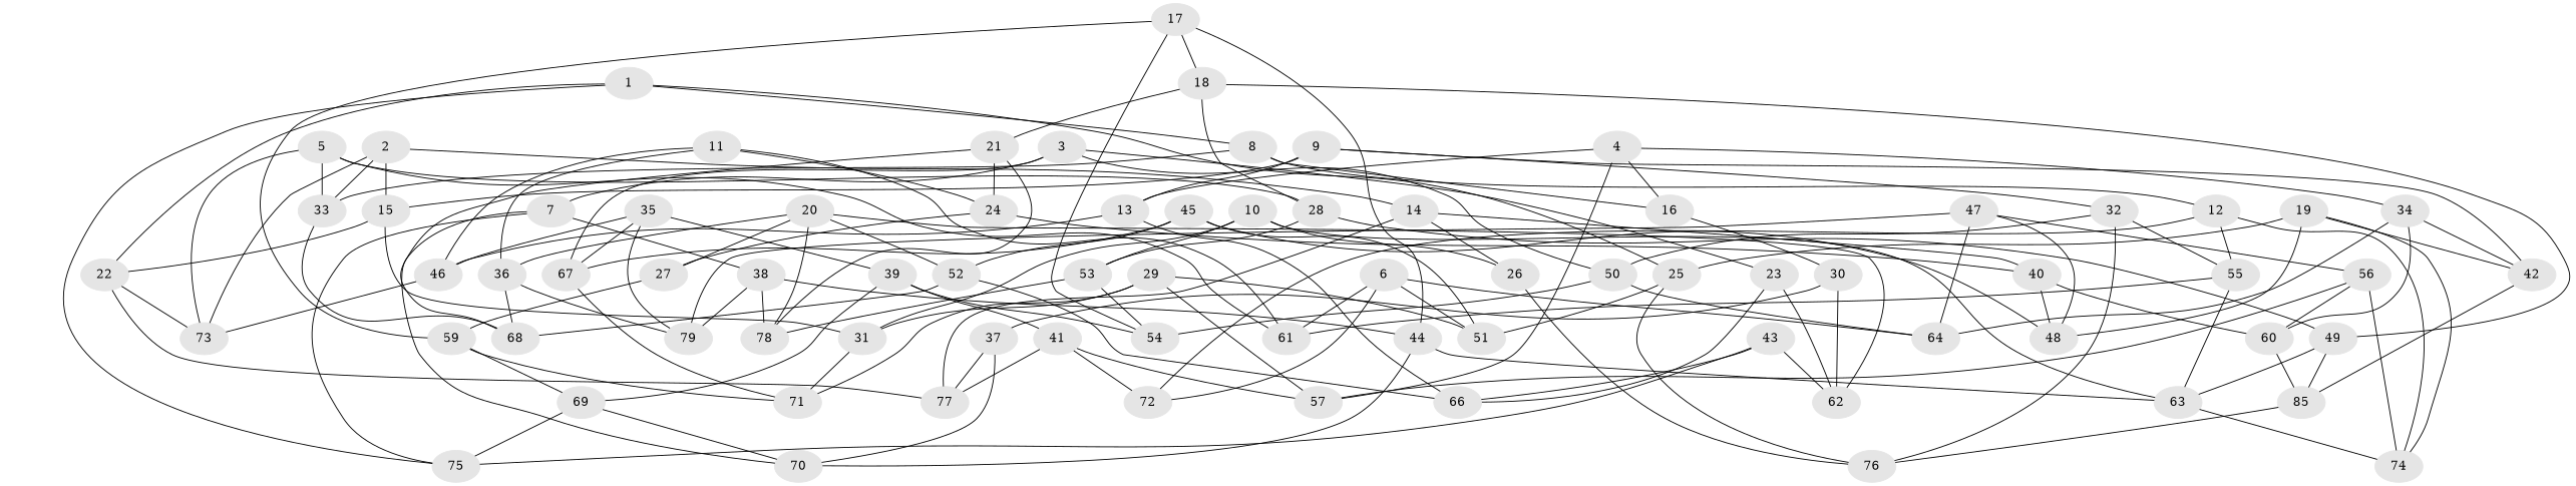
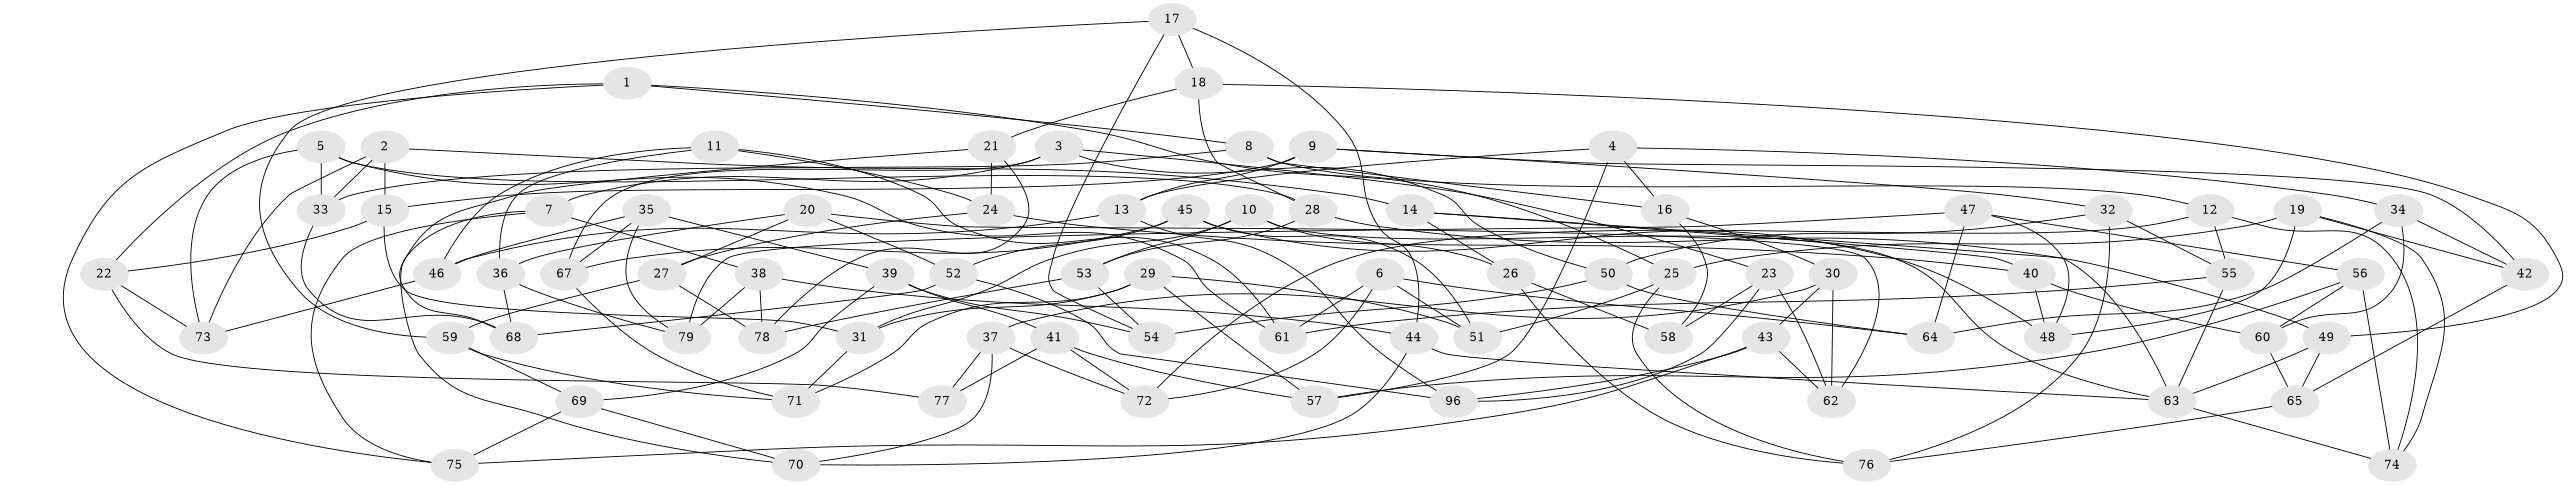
  graph {
    node [color=gray90 style=filled]
    1
    8
    22
    25
    75
    33
    16
    12
    73
    77
    51
    76
    2
    14
    15
    26
    40
    31
    68
    3
    7
    23
    50
    67
    38
    70
-   66
+   66 [label=96]
+   58
    62
    64
    54
    71
    4
    13
    34
    57
    46
    30
    42
    60
    5
    28
    61
    53
    49
    6
    72
    44
    78
    79
    55
    74
    9
    32
-   65 [label=85]
+   65
    10
    63
    11
    24
    36
    27
    48
    37
    43
    17
    18
    59
    21
    69
    19
    20
    52
    29
    35
    39
    41
    45
    47
    56
    1 -- 8
    1 -- 22
    1 -- 25
    1 -- 75
    8 -- 33
    8 -- 16
    8 -- 12
    22 -- 73
    22 -- 77
    25 -- 51
    25 -- 76
    33 -- 68
+   16 -- 58
    16 -- 30
    12 -- 72
    12 -- 55
    12 -- 74
    2 -- 33
    2 -- 73
    2 -- 14
    2 -- 15
-   14 -- 77
+   14 -- 63
    14 -- 26
    14 -- 40
    15 -- 22
    15 -- 31
    26 -- 76
+   26 -- 58
    40 -- 60
    40 -- 48
    31 -- 71
    3 -- 7
    3 -- 23
    3 -- 50
    3 -- 67
    7 -- 75
    7 -- 38
    7 -- 70
    23 -- 66
+   23 -- 58
    23 -- 62
    50 -- 64
    50 -- 54
    67 -- 71
    38 -- 44
    38 -- 78
    38 -- 79
    4 -- 16
    4 -- 13
    4 -- 34
    4 -- 57
    13 -- 66
    13 -- 46
    34 -- 64
    34 -- 42
    34 -- 60
    46 -- 73
    30 -- 62
    30 -- 37
+   30 -- 43
    42 -- 65
    60 -- 65
    5 -- 33
    5 -- 73
    5 -- 28
    5 -- 61
    28 -- 53
    28 -- 49
    53 -- 54
    53 -- 78
    49 -- 65
    49 -- 63
    6 -- 51
    6 -- 64
    6 -- 61
    6 -- 72
    44 -- 70
    44 -- 63
    55 -- 61
    55 -- 63
    9 -- 15
    9 -- 13
    9 -- 42
    9 -- 32
    32 -- 76
    32 -- 50
    32 -- 55
    65 -- 76
    10 -- 26
    10 -- 31
    10 -- 53
    10 -- 63
    63 -- 74
    11 -- 46
    11 -- 61
    11 -- 24
    11 -- 36
    24 -- 40
    24 -- 27
    36 -- 68
    36 -- 79
-   20 -- 78
+   27 -- 78
    27 -- 59
    37 -- 77
    37 -- 70
+   37 -- 72
    43 -- 75
    43 -- 66
    43 -- 62
    17 -- 54
    17 -- 44
    17 -- 18
    17 -- 59
    18 -- 28
    18 -- 49
    18 -- 21
    59 -- 71
    59 -- 69
    21 -- 68
    21 -- 78
    21 -- 24
    69 -- 75
    69 -- 70
    19 -- 25
    19 -- 42
    19 -- 74
    19 -- 48
    20 -- 62
    20 -- 36
    20 -- 27
    20 -- 52
    52 -- 68
    52 -- 66
    29 -- 51
    29 -- 31
    29 -- 71
    29 -- 57
    35 -- 67
    35 -- 46
    35 -- 79
    35 -- 39
    39 -- 54
    39 -- 69
    39 -- 41
    41 -- 77
    41 -- 57
    41 -- 72
    45 -- 51
    45 -- 67
    45 -- 48
    45 -- 52
    47 -- 64
    47 -- 79
    47 -- 48
    47 -- 56
    56 -- 57
    56 -- 60
    56 -- 74
  }
